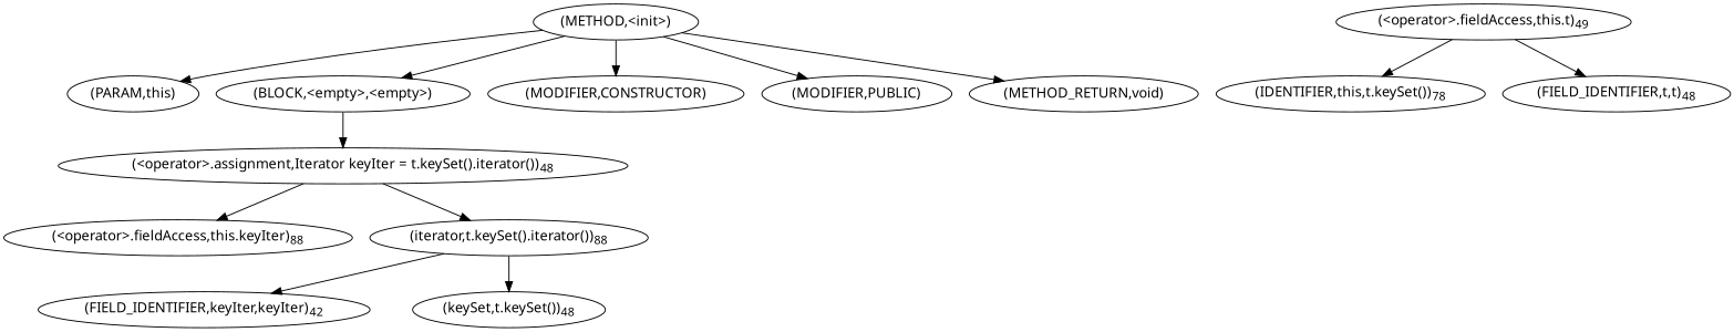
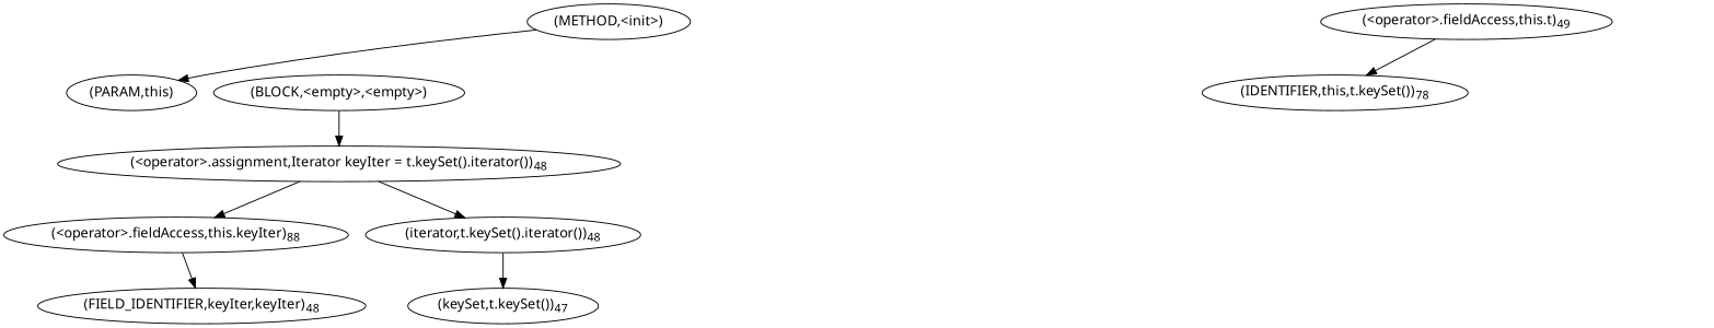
  digraph {
    fontname="Noto Sans"
    node [fontname="Noto Sans"]
    edge [fontname="Noto Sans"]
    n1 [label=<(METHOD,&lt;init&gt;)>]
    n2 [label=<(PARAM,this)>]
    n3 [label=<(BLOCK,&lt;empty&gt;,&lt;empty&gt;)>]
-   n4 [label=<(MODIFIER,CONSTRUCTOR)>]
-   n5 [label=<(MODIFIER,PUBLIC)>]
-   n6 [label=<(METHOD_RETURN,void)>]
    n7 [label=<(&lt;operator&gt;.assignment,Iterator keyIter = t.keySet().iterator())<SUB>48</SUB>>]
    n8 [label=<(&lt;operator&gt;.fieldAccess,this.keyIter)<SUB>88</SUB>>]
-   n9 [label=<(iterator,t.keySet().iterator())<SUB>88</SUB>>]
-   n10 [label=<(FIELD_IDENTIFIER,keyIter,keyIter)<SUB>42</SUB>>]
-   n11 [label=<(keySet,t.keySet())<SUB>48</SUB>>]
+   n9 [label=<(iterator,t.keySet().iterator())<SUB>48</SUB>>]
+   n10 [label=<(FIELD_IDENTIFIER,keyIter,keyIter)<SUB>48</SUB>>]
+   n11 [label=<(keySet,t.keySet())<SUB>47</SUB>>]
    n12 [label=<(&lt;operator&gt;.fieldAccess,this.t)<SUB>49</SUB>>]
    n13 [label=<(IDENTIFIER,this,t.keySet())<SUB>78</SUB>>]
-   n14 [label=<(FIELD_IDENTIFIER,t,t)<SUB>48</SUB>>]
    n1 -> n2
-   n1 -> n3
-   n1 -> n4
-   n1 -> n5
-   n1 -> n6
    n3 -> n7
    n7 -> n8
    n7 -> n9
-   n9 -> n10
+   n8 -> n10
    n9 -> n11
    n12 -> n13
-   n12 -> n14
  }
